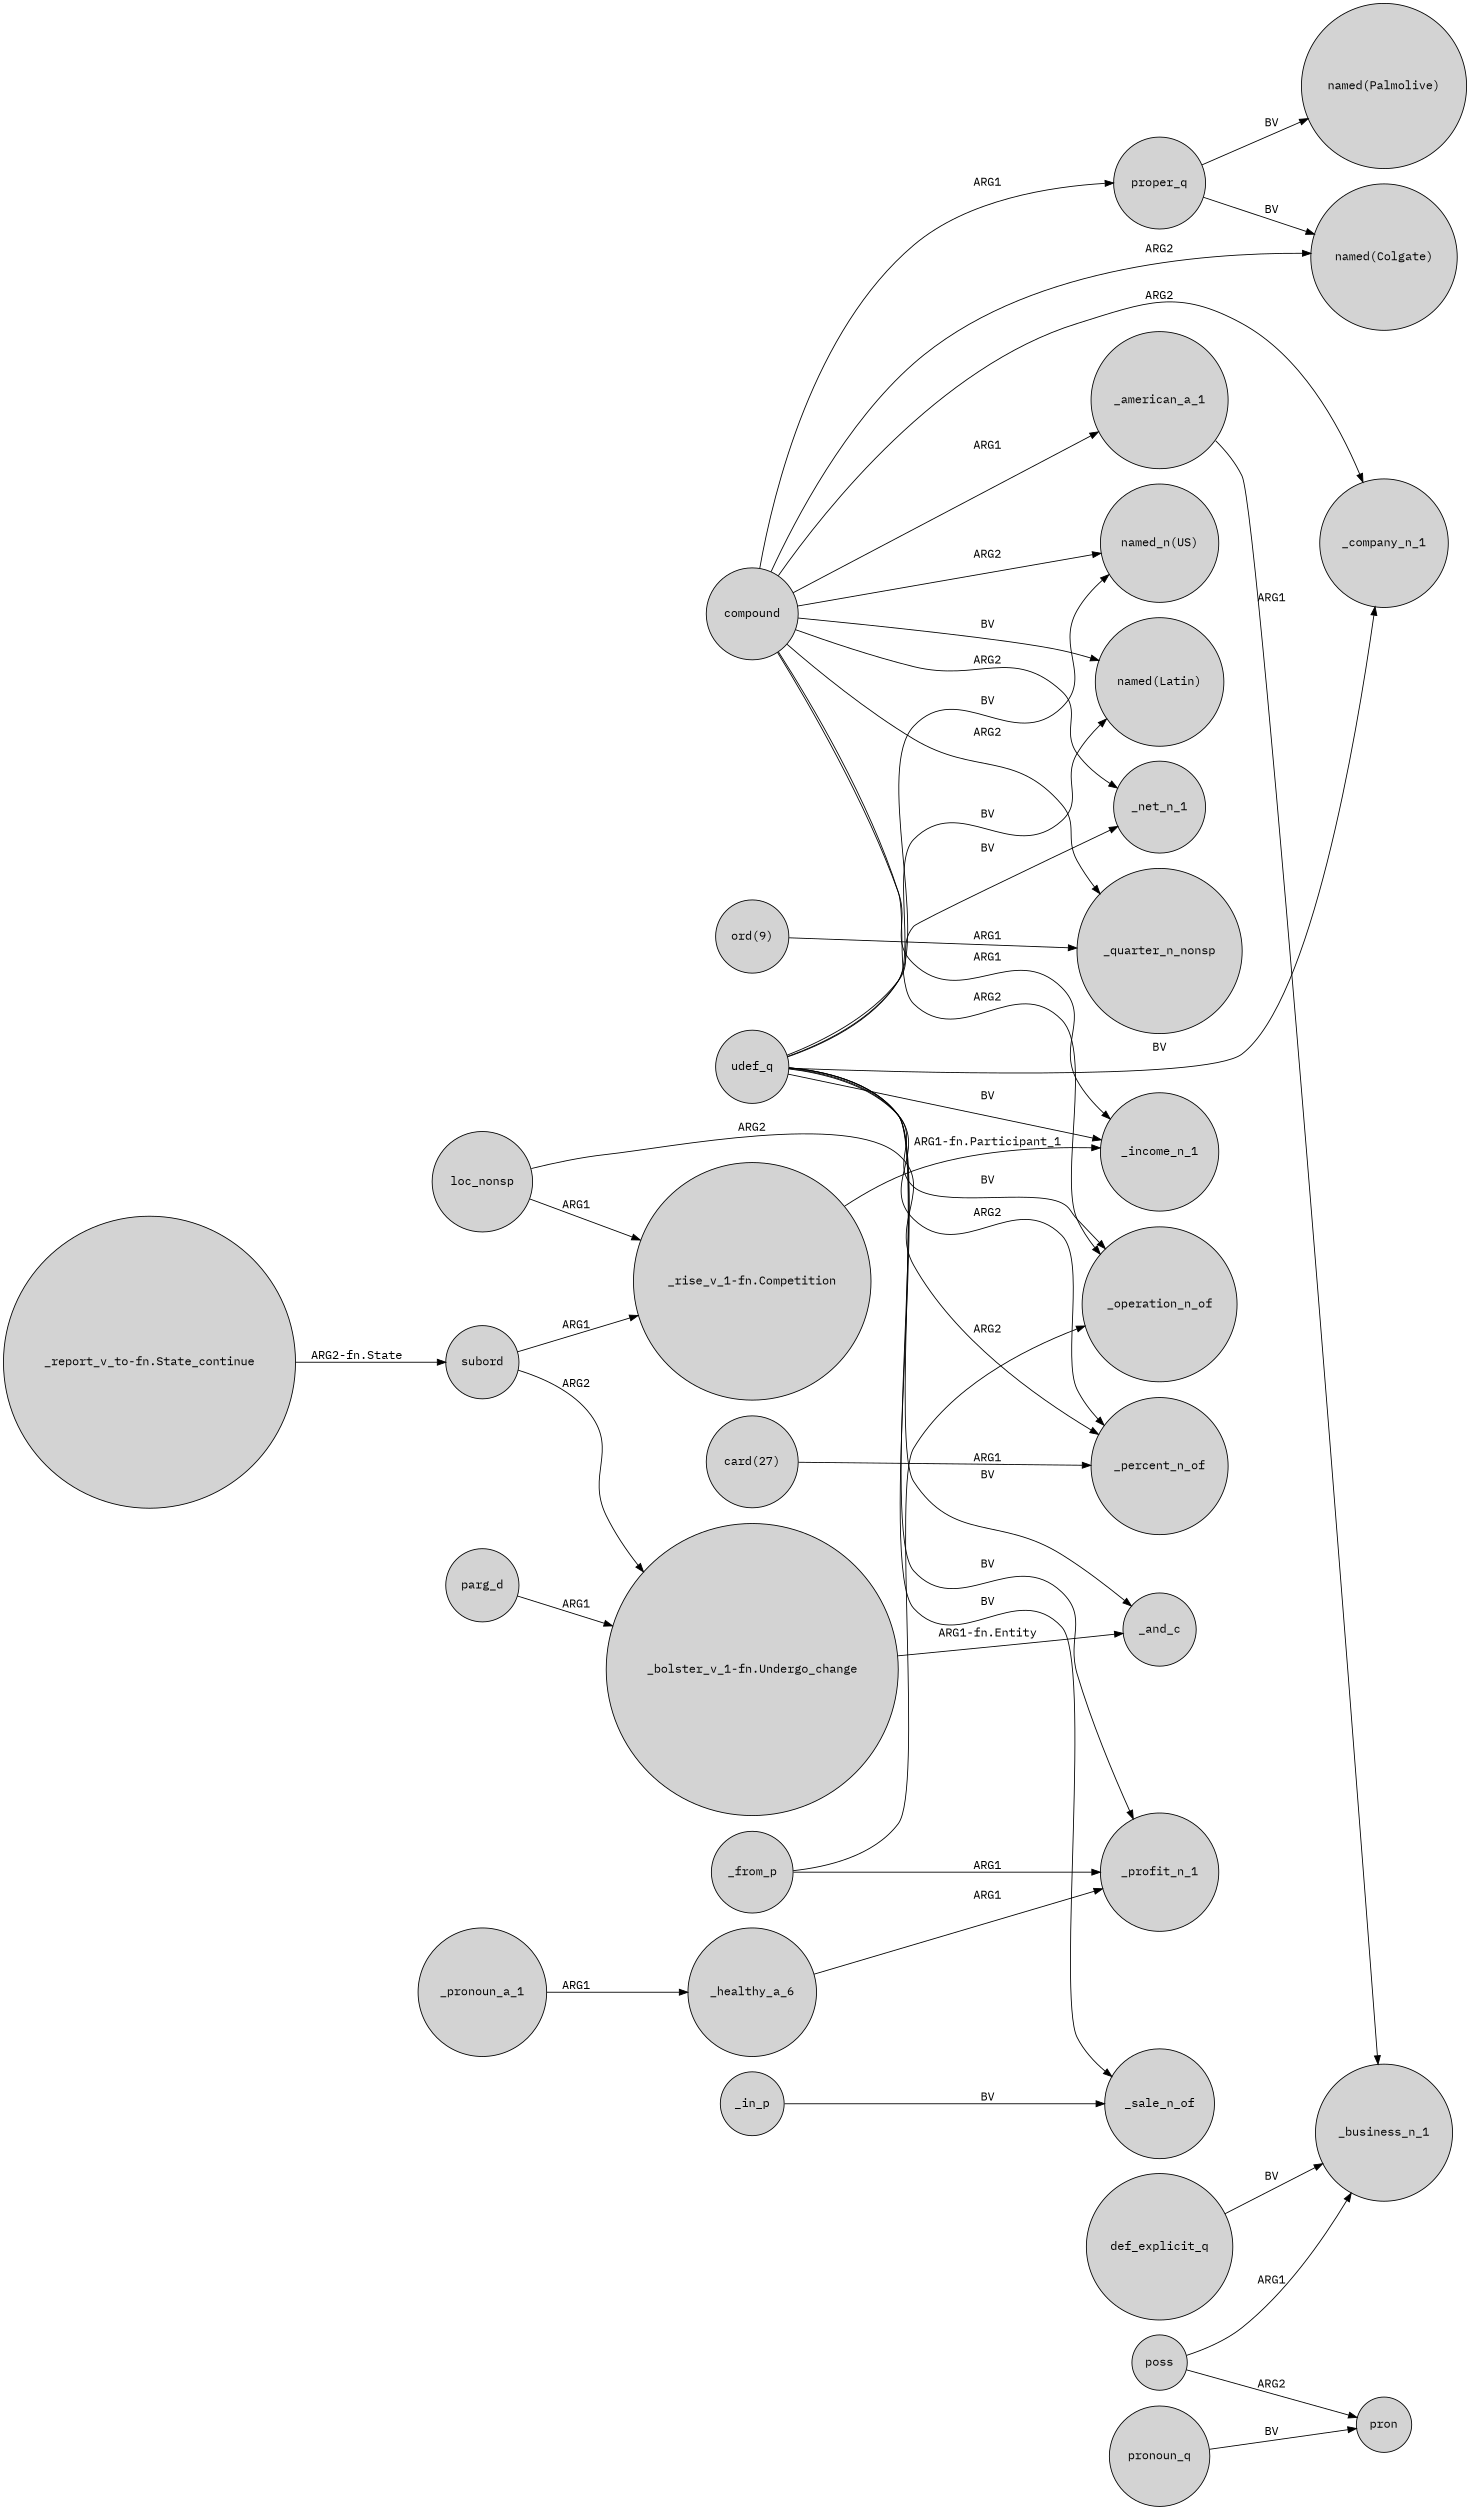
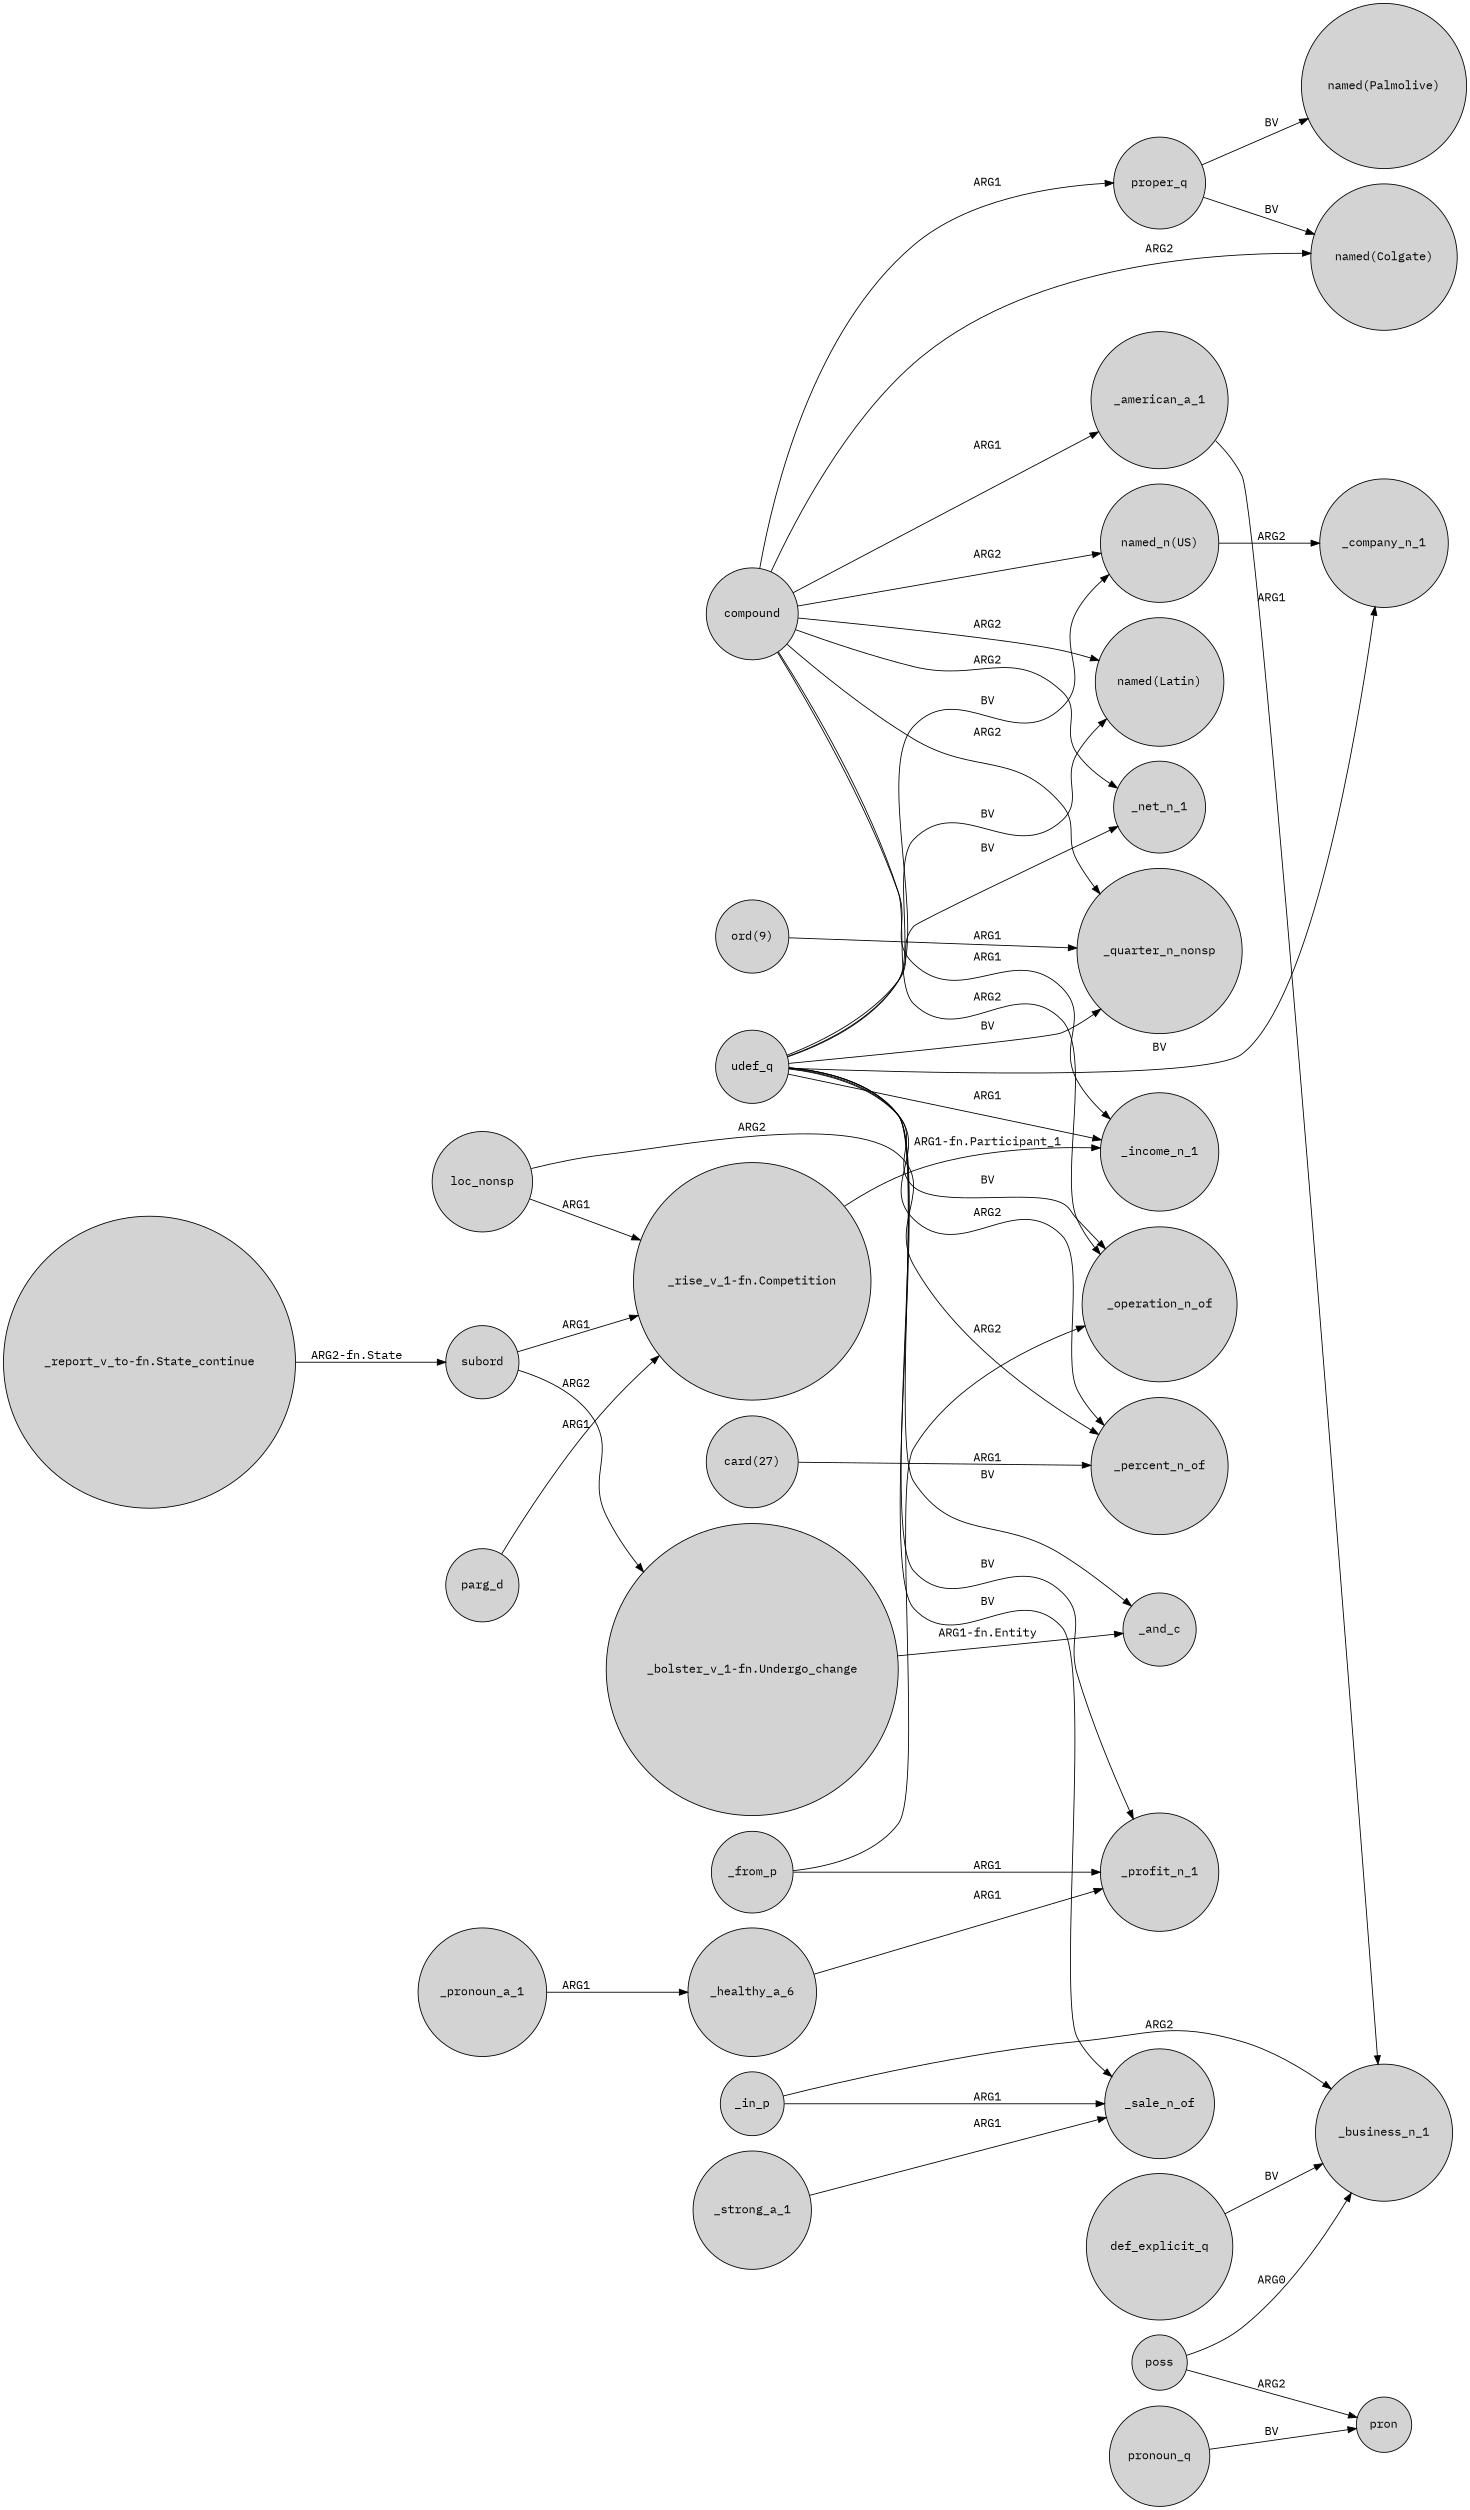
  digraph {
    fontname="IBM Plex Mono"
    rankdir=LR
    node [fontname="IBM Plex Mono" shape=circle style=filled]
    edge [fontname="IBM Plex Mono"]
    def_explicit_q
    _business_n_1
    proper_q
    "named(Palmolive)"
    "named(Colgate)"
    compound
    _net_n_1
    n8 [label=_quarter_n_nonsp]
    _company_n_1
    _income_n_1
    _operation_n_of
    _american_a_1
    "named(Latin)"
    "named_n(US)"
    poss
    pron
    n17 [label="ord(9)"]
    loc_nonsp
    "_rise_v_1-fn.Competition"
    _percent_n_of
    udef_q
    _profit_n_1
    _sale_n_of
    _and_c
    "_report_v_to-fn.State_continue"
    subord
    "_bolster_v_1-fn.Undergo_change"
    _in_p
    n29 [label=_pronoun_a_1]
    n30 [label=_healthy_a_6]
    "card(27)"
    pronoun_q
    parg_d
    _from_p
+   _strong_a_1
    def_explicit_q -> _business_n_1 [label=BV]
    proper_q -> "named(Palmolive)" [label=BV]
    proper_q -> "named(Colgate)" [label=BV]
    compound -> proper_q [label=ARG1]
    compound -> "named(Colgate)" [label=ARG2]
    compound -> _net_n_1 [label=ARG2]
    compound -> n8 [label=ARG2]
-   compound -> _company_n_1 [label=ARG2]
+   "named_n(US)" -> _company_n_1 [label=ARG2]
    compound -> _income_n_1 [label=ARG1]
    compound -> _operation_n_of [label=ARG2]
    compound -> _american_a_1 [label=ARG1]
-   compound -> "named(Latin)" [label=BV]
+   compound -> "named(Latin)" [label=ARG2]
    compound -> "named_n(US)" [label=ARG2]
    _american_a_1 -> _business_n_1 [label=ARG1]
-   poss -> _business_n_1 [label=ARG1]
+   poss -> _business_n_1 [label=ARG0]
    poss -> pron [label=ARG2]
    n17 -> n8 [label=ARG1]
    loc_nonsp -> "_rise_v_1-fn.Competition" [label=ARG1]
    loc_nonsp -> _percent_n_of [label=ARG2]
    "_rise_v_1-fn.Competition" -> _income_n_1 [label="ARG1-fn.Participant_1"]
    udef_q -> _net_n_1 [label=BV]
+   udef_q -> n8 [label=BV]
    udef_q -> _company_n_1 [label=BV]
-   udef_q -> _income_n_1 [label=BV]
+   udef_q -> _income_n_1 [label=ARG1]
    udef_q -> _operation_n_of [label=BV]
    udef_q -> "named(Latin)" [label=BV]
    udef_q -> "named_n(US)" [label=BV]
    udef_q -> _percent_n_of [label=ARG2]
    udef_q -> _profit_n_1 [label=BV]
    udef_q -> _sale_n_of [label=BV]
    udef_q -> _and_c [label=BV]
    "_report_v_to-fn.State_continue" -> subord [label="ARG2-fn.State"]
    subord -> "_rise_v_1-fn.Competition" [label=ARG1]
    subord -> "_bolster_v_1-fn.Undergo_change" [label=ARG2]
    "_bolster_v_1-fn.Undergo_change" -> _and_c [label="ARG1-fn.Entity"]
-   _in_p -> _sale_n_of [label=BV]
+   _in_p -> _business_n_1 [label=ARG2]
+   _in_p -> _sale_n_of [label=ARG1]
    n29 -> n30 [label=ARG1]
    n30 -> _profit_n_1 [label=ARG1]
    "card(27)" -> _percent_n_of [label=ARG1]
    pronoun_q -> pron [label=BV]
-   parg_d -> "_bolster_v_1-fn.Undergo_change" [label=ARG1]
+   parg_d -> "_rise_v_1-fn.Competition" [label=ARG1]
    _from_p -> _operation_n_of [label=ARG2]
    _from_p -> _profit_n_1 [label=ARG1]
+   _strong_a_1 -> _sale_n_of [label=ARG1]
  }
